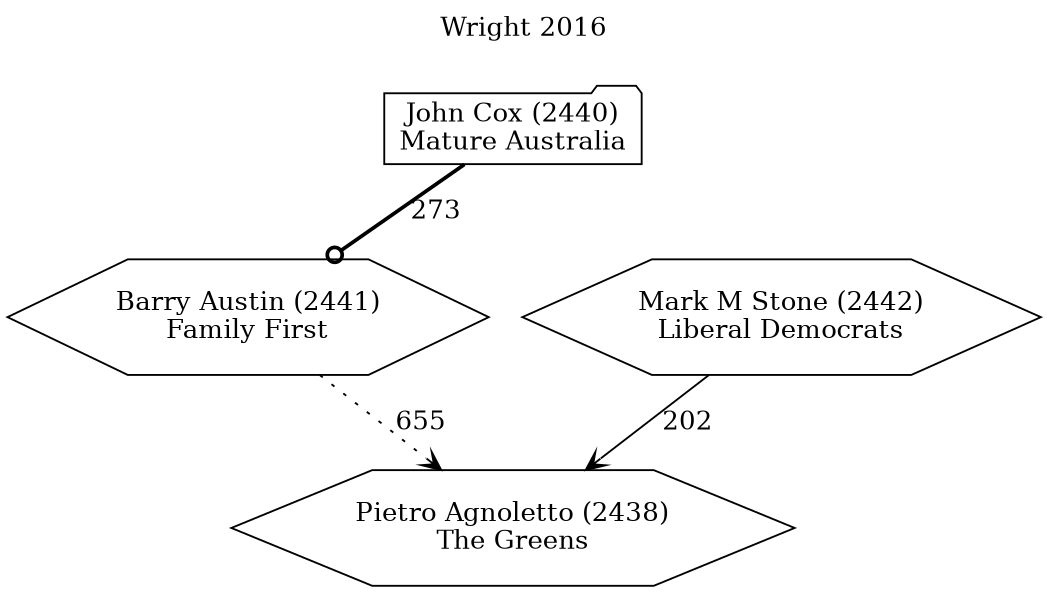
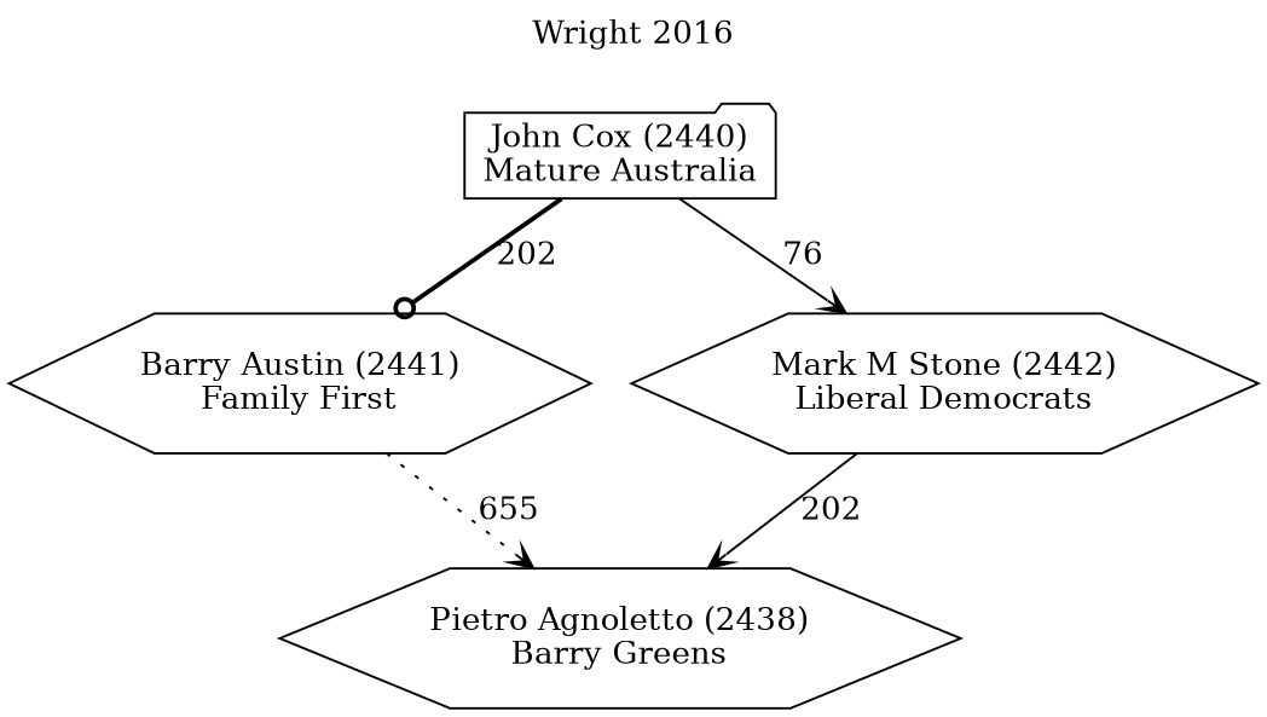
  digraph {
    label="Wright 2016"
    labelloc=t
    mclimit=10
    node [shape=hexagon]
    edge [arrowhead=vee style=solid]
    n1 [label="Barry Austin (2441)\nFamily First"]
-   n2 [label="Pietro Agnoletto (2438)\nThe Greens"]
+   n2 [label="Pietro Agnoletto (2438)\nBarry Greens"]
    n3 [label="Mark M Stone (2442)\nLiberal Democrats"]
    n4 [label="John Cox (2440)\nMature Australia" shape=folder]
    n1 -> n2 [label=655 style=dotted]
    n3 -> n2 [label=202]
-   n4 -> n1 [arrowhead=odot label=273 style=bold]
+   n4 -> n1 [arrowhead=odot label=202 style=bold]
+   n4 -> n3 [label=76]
  }
